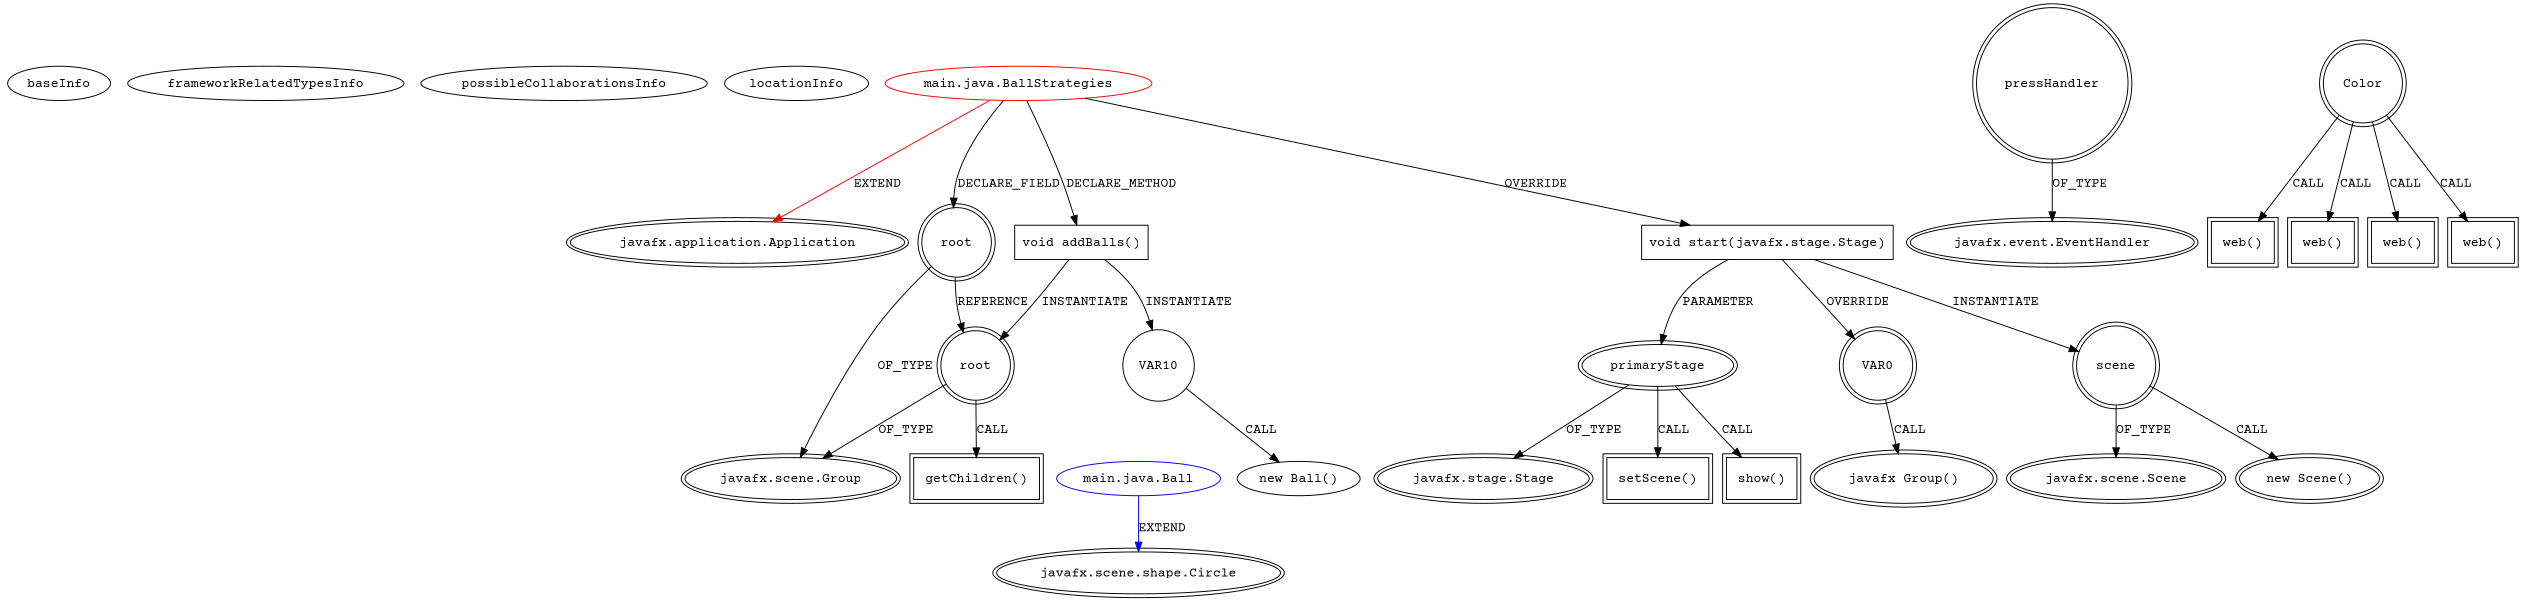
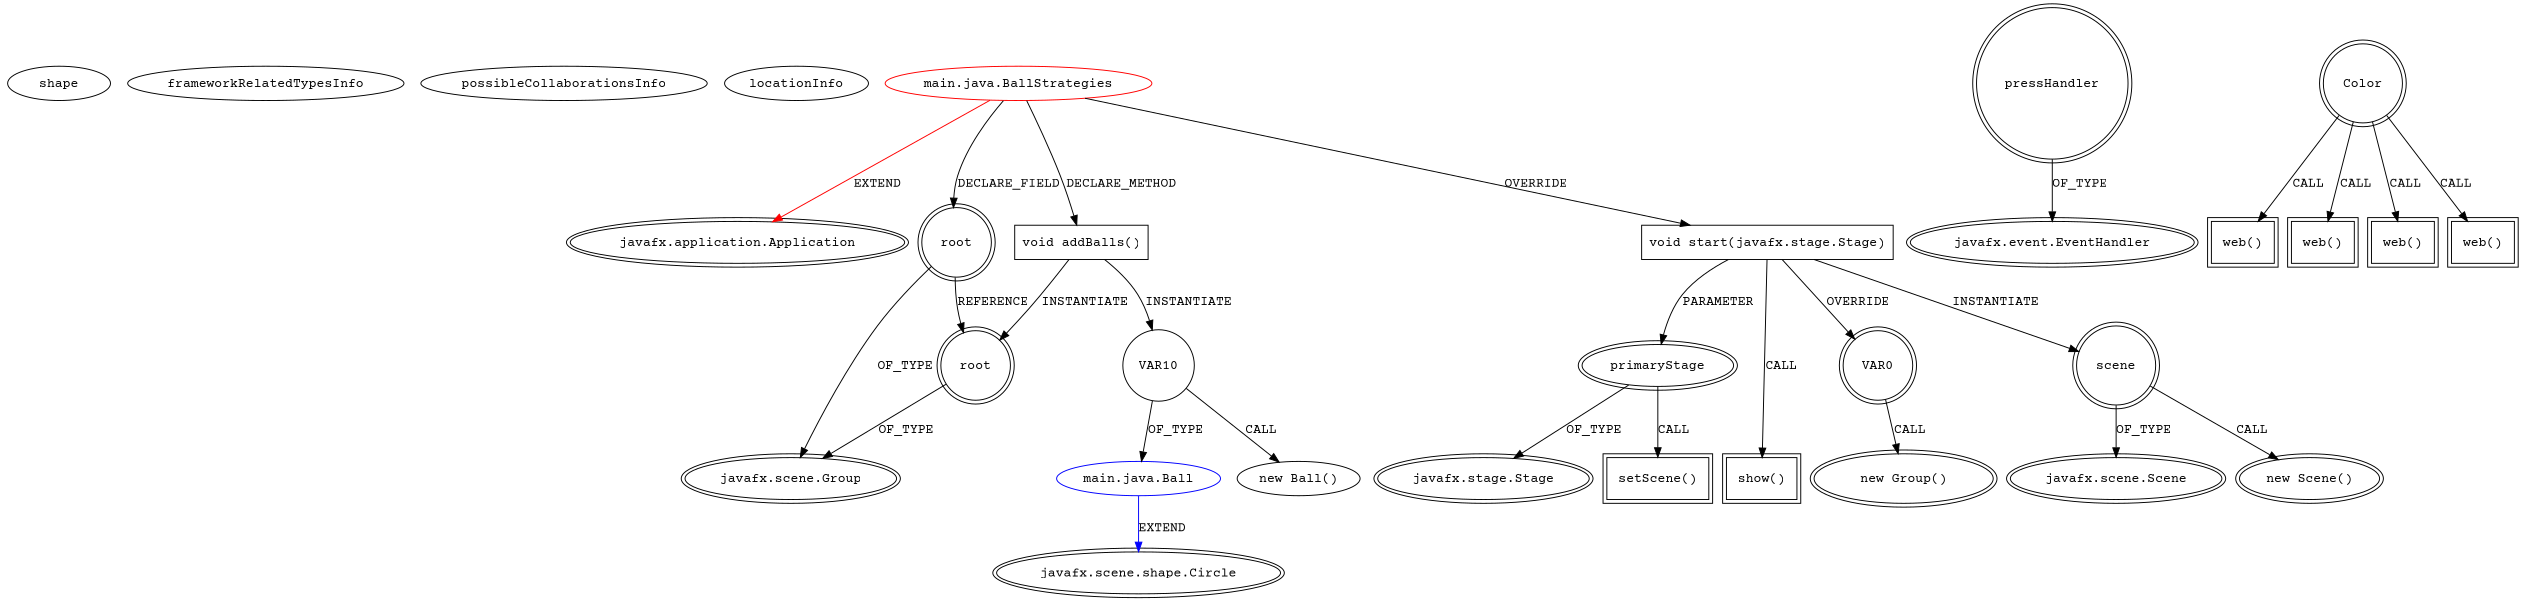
  digraph {
    fontname="Courier Prime"
    node [fontname="Courier Prime" isFrameworkType=true vertexType=INSIDE_CALL peripheries=2]
    edge [fontname="Courier Prime"]
-   baseInfo [category=extension_graph graphId=1996 isAnonymous=false possibleRelation=true isFrameworkType="" vertexType="" peripheries=""]
+   baseInfo [category=extension_graph graphId=1996 isAnonymous=false possibleRelation=true label=shape isFrameworkType="" vertexType="" peripheries=""]
    frameworkRelatedTypesInfo [0="javafx.application.Application" isFrameworkType="" vertexType="" peripheries=""]
    possibleCollaborationsInfo [0="1996~CLIENT_METHOD_DECLARATION-INSTANTIATION-~javafx.application.Application ~javafx.scene.shape.Circle ~false~false" isFrameworkType="" vertexType="" peripheries=""]
    locationInfo [contextSignature=BallStrategies filePath="/beila-mdday/mdday-master/strategy/src/main/java/BallStrategies.java" graphId=1996 projectName="beila-mdday" isFrameworkType="" vertexType="" peripheries=""]
    n5 [color=red isFrameworkType=false label="main.java.BallStrategies" vertexType=ROOT_CLIENT_CLASS_DECLARATION peripheries=""]
    n6 [label="javafx.application.Application" vertexType=FRAMEWORK_CLASS_TYPE]
    n7 [label=root shape=circle vertexType=FIELD_DECLARATION]
    n8 [isFrameworkType=false label="void start(javafx.stage.Stage)" shape=box vertexType=OVERRIDING_METHOD_DECLARATION peripheries=""]
    n9 [isFrameworkType=false label="void addBalls()" shape=box vertexType=CLIENT_METHOD_DECLARATION peripheries=""]
    n10 [label=pressHandler shape=circle vertexType=FIELD_DECLARATION]
    n11 [label="javafx.event.EventHandler" vertexType=FRAMEWORK_INTERFACE_TYPE]
    n12 [label="javafx.scene.Group" vertexType=FRAMEWORK_CLASS_TYPE]
    n13 [label=root shape=circle vertexType=VARIABLE_EXPRESION]
    n14 [label=primaryStage vertexType=PARAMETER_DECLARATION]
    n15 [label=VAR0 shape=circle vertexType=VARIABLE_EXPRESION]
    n16 [label=scene shape=circle vertexType=VARIABLE_EXPRESION]
    n17 [isFrameworkType=false label=VAR10 shape=circle vertexType=VARIABLE_EXPRESION peripheries=""]
-   n18 [label="getChildren()" shape=box]
    n19 [label="javafx.stage.Stage" vertexType=FRAMEWORK_CLASS_TYPE]
    n20 [label="setScene()" shape=box]
    n21 [label="show()" shape=box]
-   n22 [label="javafx Group()" vertexType=CONSTRUCTOR_CALL]
+   n22 [label="new Group()" vertexType=CONSTRUCTOR_CALL]
    n23 [label="javafx.scene.Scene" vertexType=FRAMEWORK_CLASS_TYPE]
    n24 [label="new Scene()" vertexType=CONSTRUCTOR_CALL]
    n25 [label=Color shape=circle vertexType=VARIABLE_EXPRESION]
    n26 [label="web()" shape=box]
    n27 [label="web()" shape=box]
    n28 [label="web()" shape=box]
    n29 [label="web()" shape=box]
    n30 [color=blue isFrameworkType=false label="main.java.Ball" vertexType=REFERENCE_CLIENT_CLASS_DECLARATION peripheries=""]
    n31 [isFrameworkType=false label="new Ball()" vertexType=CONSTRUCTOR_CALL peripheries=""]
    n32 [label="javafx.scene.shape.Circle" vertexType=FRAMEWORK_CLASS_TYPE]
    n5 -> n6 [color=red label=EXTEND]
    n5 -> n7 [label=DECLARE_FIELD]
    n5 -> n8 [label=OVERRIDE]
    n5 -> n9 [label=DECLARE_METHOD]
    n7 -> n12 [label=OF_TYPE]
    n7 -> n13 [label=REFERENCE]
    n8 -> n14 [label=PARAMETER]
    n8 -> n15 [label=OVERRIDE]
    n8 -> n16 [label=INSTANTIATE]
    n9 -> n13 [label=INSTANTIATE]
    n9 -> n17 [label=INSTANTIATE]
    n10 -> n11 [label=OF_TYPE]
    n13 -> n12 [label=OF_TYPE]
-   n13 -> n18 [label=CALL]
    n14 -> n19 [label=OF_TYPE]
    n14 -> n20 [label=CALL]
-   n14 -> n21 [label=CALL]
+   n8 -> n21 [label=CALL]
    n15 -> n22 [label=CALL]
    n16 -> n23 [label=OF_TYPE]
    n16 -> n24 [label=CALL]
+   n17 -> n30 [label=OF_TYPE]
    n17 -> n31 [label=CALL]
    n25 -> n26 [label=CALL]
    n25 -> n27 [label=CALL]
    n25 -> n28 [label=CALL]
    n25 -> n29 [label=CALL]
    n30 -> n32 [color=blue label=EXTEND]
  }
